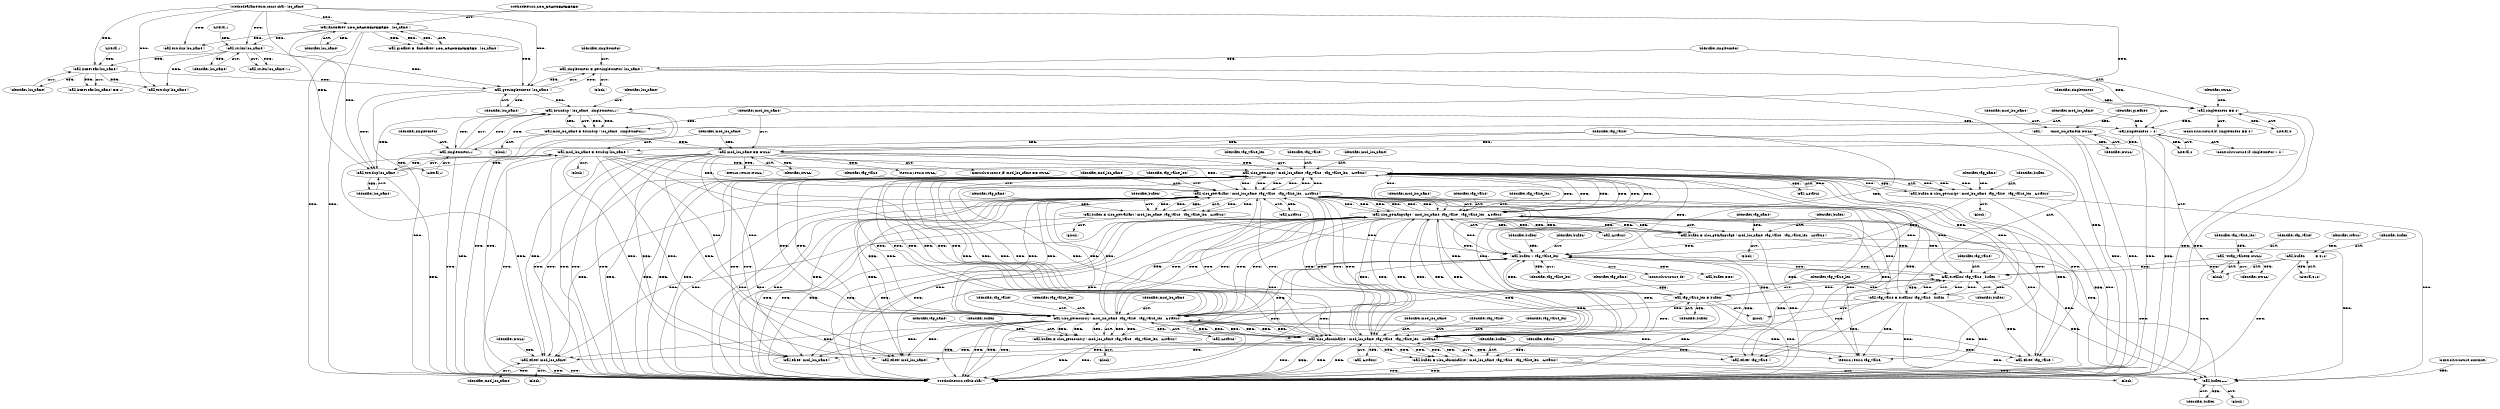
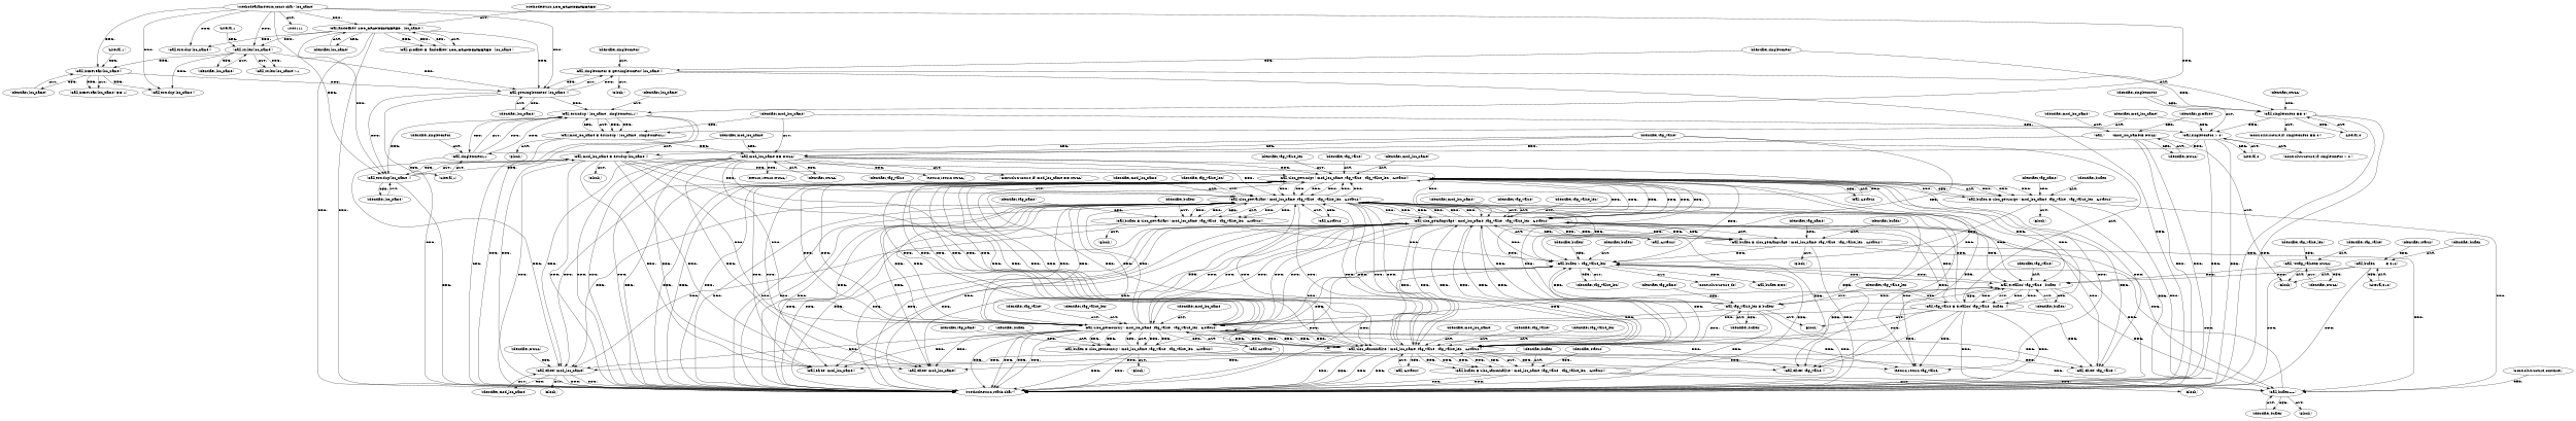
  digraph {
    n1 [label="(Call,efree( mod_loc_name))"]
    n2 [label="(MethodReturn,static char*)"]
    n3 [label="(Block,)"]
    n4 [label="(Identifier,mod_loc_name)"]
    n5 [label="(Call,uloc_getScript ( mod_loc_name ,tag_value , tag_value_len , &status))"]
    n6 [label="(Call,uloc_getVariant ( mod_loc_name ,tag_value , tag_value_len , &status))"]
    n7 [label="(Call,uloc_getLanguage ( mod_loc_name ,tag_value , tag_value_len , &status))"]
    n8 [label="(Call,uloc_getCountry ( mod_loc_name ,tag_value , tag_value_len , &status))"]
    n9 [label="(Call,uloc_canonicalize ( mod_loc_name ,tag_value , tag_value_len , &status))"]
    n10 [label="(Call,erealloc( tag_value , buflen  ))"]
    n11 [label="(Call,buflen > tag_value_len)"]
    n12 [label="(Call,buflen = uloc_getScript ( mod_loc_name ,tag_value , tag_value_len , &status))"]
    n13 [label="(Call,&status)"]
    n14 [label="(Call,efree( mod_loc_name))"]
    n15 [label="(Call,efree( mod_loc_name))"]
    n16 [label="(Call,efree( tag_value ))"]
    n17 [label="(Return,return tag_value;)"]
    n18 [label="(Call,efree( tag_value ))"]
    n19 [label="(Call,buflen = uloc_getVariant ( mod_loc_name ,tag_value , tag_value_len , &status))"]
    n20 [label="(Call,&status)"]
    n21 [label="(Call,buflen = uloc_getLanguage ( mod_loc_name ,tag_value , tag_value_len , &status))"]
    n22 [label="(Call,&status)"]
    n23 [label="(Call,buflen = uloc_getCountry ( mod_loc_name ,tag_value , tag_value_len , &status))"]
    n24 [label="(Call,&status)"]
    n25 [label="(Call,buflen = uloc_canonicalize ( mod_loc_name ,tag_value , tag_value_len , &status))"]
    n26 [label="(Call,&status)"]
    n27 [label="(Call,tag_value = erealloc( tag_value , buflen  ))"]
    n28 [label="(Call,buflen++)"]
    n29 [label="(Call,tag_value_len = buflen)"]
    n30 [label="(Identifier,buflen)"]
    n31 [label="(Identifier,tag_value_len)"]
    n32 [label="(ControlStructure,do)"]
    n33 [label="(Call,buflen ==0)"]
    n34 [label="(Block,)"]
    n35 [label="(Call,mod_loc_name == NULL)"]
    n36 [label="(Return,return NULL;)"]
    n37 [label="(Identifier,NULL)"]
    n38 [label="(Return,return NULL;)"]
    n39 [label="(ControlStructure,if( mod_loc_name == NULL))"]
    n40 [label="(Call,mod_loc_name = estrndup ( loc_name , singletonPos-1))"]
    n41 [label="(Call,estrndup ( loc_name , singletonPos-1))"]
    n42 [label="(Block,)"]
    n43 [label="(Call,singletonPos-1)"]
    n44 [label="(Call,estrdup(loc_name ))"]
    n45 [label="(Literal,1)"]
    n46 [label="(Call,mod_loc_name = estrdup(loc_name ))"]
    n47 [label="(Identifier,loc_name)"]
    n48 [label="(Call,getSingletonPos( loc_name ))"]
    n49 [label="(Call,singletonPos = getSingletonPos( loc_name ))"]
    n50 [label="(Identifier,loc_name)"]
    n51 [label="(Call,singletonPos == 0)"]
    n52 [label="(Block,)"]
    n53 [label="(Call,findOffset( LOC_GRANDFATHERED , loc_name ))"]
    n54 [label="(Call,strlen(loc_name))"]
    n55 [label="(Call,grOffset =  findOffset( LOC_GRANDFATHERED , loc_name ))"]
    n56 [label="(Identifier,loc_name)"]
    n57 [label="(Call,estrdup(loc_name))"]
    n58 [label="(Call,isIDPrefix(loc_name))"]
    n59 [label="(Call,estrdup(loc_name))"]
    n60 [label="(Identifier,loc_name)"]
    n61 [label="(Call,strlen(loc_name)>1)"]
    n62 [label="(MethodParameterIn,const char* loc_name)"]
+   1000111
    n64 [label="(Identifier,loc_name)"]
    n65 [label="(Call,isIDPrefix(loc_name) == 1)"]
    n66 [label="(Call,singletonPos > 0)"]
    n67 [label="(ControlStructure,if( singletonPos > 0 ))"]
    n68 [label="(Literal,0)"]
    n69 [label="(ControlStructure,if( singletonPos == 0))"]
    n70 [label="(Literal,0)"]
    n71 [label="(Call,*       \tmod_loc_name\t= NULL)"]
    n72 [label="(Block,)"]
    n73 [label="(Identifier,NULL)"]
    n74 [label="(Block,)"]
    n75 [label="(Block,)"]
    n76 [label="(Block,)"]
    n77 [label="(Block,)"]
    n78 [label="(Block,)"]
    n79 [label="(Block,)"]
    n80 [label="(Identifier,buflen)"]
    n81 [label="(Block,)"]
    n82 [label="(Identifier,buflen)"]
    n83 [label="(Call,*\t\ttag_value\t= NULL)"]
    n84 [label="(Identifier,NULL)"]
    n85 [label="(Call,buflen          = 512)"]
    n86 [label="(Literal,512)"]
    n87 [label="(Identifier,mod_loc_name)"]
    n88 [label="(Identifier,mod_loc_name)"]
    n89 [label="(Identifier,loc_name)"]
    n90 [label="(Identifier,tag_value)"]
    n91 [label="(Identifier,mod_loc_name)"]
    n92 [label="(Identifier,grOffset)"]
    n93 [label="(Identifier,buflen)"]
    n94 [label="(Identifier,tag_value)"]
    n95 [label="(Identifier,tag_name)"]
    n96 [label="(MethodReturn,LOC_GRANDFATHERED)"]
    n97 [label="(Identifier,mod_loc_name)"]
    n98 [label="(Identifier,mod_loc_name)"]
    n99 [label="(Identifier,status)"]
    n100 [label="(Literal,1)"]
    n101 [label="(Identifier,mod_loc_name)"]
    n102 [label="(Identifier,tag_value)"]
    n103 [label="(Identifier,tag_name)"]
    n104 [label="(Identifier,tag_name)"]
    n105 [label="(Identifier,tag_name)"]
    n106 [label="(Identifier,tag_name)"]
    n107 [label="(Identifier,mod_loc_name)"]
    n108 [label="(Identifier,tag_value)"]
    n109 [label="(Identifier,NULL)"]
    n110 [label="(Identifier,tag_value_len)"]
    n111 [label="(Identifier,buflen)"]
    n112 [label="(Identifier,NULL)"]
    n113 [label="(Identifier,singletonPos)"]
    n114 [label="(Identifier,singletonPos)"]
    n115 [label="(Identifier,mod_loc_name)"]
    n116 [label="(Identifier,buflen)"]
    n117 [label="(Identifier,buflen)"]
    n118 [label="(Identifier,tag_value)"]
    n119 [label="(Identifier,tag_value_len)"]
    n120 [label="(Literal,1)"]
    n121 [label="(Identifier,tag_value_len)"]
    n122 [label="(Identifier,buflen)"]
    n123 [label="(Identifier,tag_value)"]
    n124 [label="(Identifier,mod_loc_name)"]
    n125 [label="(Identifier,buflen)"]
    n126 [label="(Identifier,tag_value_len)"]
    n127 [label="(Identifier,tag_value)"]
    n128 [label="(Identifier,tag_value_len)"]
    n129 [label="(Identifier,tag_value)"]
    n130 [label="(Identifier,singletonPos)"]
    n131 [label="(Identifier,tag_value_len)"]
    n132 [label="(Identifier,buflen)"]
    n133 [label="(Identifier,singletonPos)"]
    n134 [label="(Identifier,tag_value_len)"]
    n135 [label="(ControlStructure,continue;)"]
    n136 [label="(Identifier,buflen)"]
    n137 [label="(Identifier,status)"]
    n1 -> n2 [label="DDG: "]
    n1 -> n2 [label="DDG: "]
    n1 -> n3 [label="AST: "]
    n1 -> n4 [label="CFG: "]
    n4 -> n1 [label="AST: "]
    n5 -> n1 [label="DDG: "]
    n5 -> n2 [label="DDG: "]
    n5 -> n2 [label="DDG: "]
    n5 -> n2 [label="DDG: "]
    n5 -> n2 [label="DDG: "]
    n5 -> n6 [label="DDG: "]
    n5 -> n6 [label="DDG: "]
    n5 -> n6 [label="DDG: "]
    n5 -> n6 [label="DDG: "]
    n5 -> n7 [label="DDG: "]
    n5 -> n7 [label="DDG: "]
    n5 -> n7 [label="DDG: "]
    n5 -> n7 [label="DDG: "]
    n5 -> n8 [label="DDG: "]
    n5 -> n8 [label="DDG: "]
    n5 -> n8 [label="DDG: "]
    n5 -> n8 [label="DDG: "]
    n5 -> n9 [label="DDG: "]
    n5 -> n9 [label="DDG: "]
    n5 -> n9 [label="DDG: "]
    n5 -> n9 [label="DDG: "]
    n5 -> n10 [label="DDG: "]
    n5 -> n11 [label="DDG: "]
    n5 -> n12 [label="AST: "]
    n5 -> n12 [label="DDG: "]
    n5 -> n12 [label="DDG: "]
    n5 -> n12 [label="DDG: "]
    n5 -> n12 [label="DDG: "]
    n5 -> n13 [label="CFG: "]
    n5 -> n14 [label="DDG: "]
    n5 -> n15 [label="DDG: "]
    n5 -> n16 [label="DDG: "]
    n5 -> n17 [label="DDG: "]
    n5 -> n18 [label="DDG: "]
    n6 -> n1 [label="DDG: "]
    n6 -> n2 [label="DDG: "]
    n6 -> n2 [label="DDG: "]
    n6 -> n2 [label="DDG: "]
    n6 -> n2 [label="DDG: "]
    n6 -> n5 [label="DDG: "]
    n6 -> n5 [label="DDG: "]
    n6 -> n7 [label="DDG: "]
    n6 -> n7 [label="DDG: "]
    n6 -> n8 [label="DDG: "]
    n6 -> n8 [label="DDG: "]
    n6 -> n9 [label="DDG: "]
    n6 -> n9 [label="DDG: "]
    n6 -> n9 [label="DDG: "]
    n6 -> n9 [label="DDG: "]
    n6 -> n10 [label="DDG: "]
    n6 -> n11 [label="DDG: "]
    n6 -> n14 [label="DDG: "]
    n6 -> n15 [label="DDG: "]
    n6 -> n16 [label="DDG: "]
    n6 -> n17 [label="DDG: "]
    n6 -> n18 [label="DDG: "]
    n6 -> n19 [label="AST: "]
    n6 -> n19 [label="DDG: "]
    n6 -> n19 [label="DDG: "]
    n6 -> n19 [label="DDG: "]
    n6 -> n19 [label="DDG: "]
    n6 -> n20 [label="CFG: "]
    n7 -> n1 [label="DDG: "]
    n7 -> n2 [label="DDG: "]
    n7 -> n2 [label="DDG: "]
    n7 -> n2 [label="DDG: "]
    n7 -> n2 [label="DDG: "]
    n7 -> n5 [label="DDG: "]
    n7 -> n5 [label="DDG: "]
    n7 -> n6 [label="DDG: "]
    n7 -> n6 [label="DDG: "]
    n7 -> n6 [label="DDG: "]
    n7 -> n6 [label="DDG: "]
    n7 -> n8 [label="DDG: "]
    n7 -> n8 [label="DDG: "]
    n7 -> n8 [label="DDG: "]
    n7 -> n8 [label="DDG: "]
    n7 -> n9 [label="DDG: "]
    n7 -> n9 [label="DDG: "]
    n7 -> n9 [label="DDG: "]
    n7 -> n9 [label="DDG: "]
    n7 -> n10 [label="DDG: "]
    n7 -> n11 [label="DDG: "]
    n7 -> n14 [label="DDG: "]
    n7 -> n15 [label="DDG: "]
    n7 -> n16 [label="DDG: "]
    n7 -> n17 [label="DDG: "]
    n7 -> n18 [label="DDG: "]
    n7 -> n21 [label="AST: "]
    n7 -> n21 [label="DDG: "]
    n7 -> n21 [label="DDG: "]
    n7 -> n21 [label="DDG: "]
    n7 -> n21 [label="DDG: "]
    n7 -> n22 [label="CFG: "]
    n8 -> n1 [label="DDG: "]
    n8 -> n2 [label="DDG: "]
    n8 -> n2 [label="DDG: "]
    n8 -> n2 [label="DDG: "]
    n8 -> n2 [label="DDG: "]
    n8 -> n5 [label="DDG: "]
    n8 -> n5 [label="DDG: "]
    n8 -> n6 [label="DDG: "]
    n8 -> n6 [label="DDG: "]
    n8 -> n6 [label="DDG: "]
    n8 -> n6 [label="DDG: "]
    n8 -> n7 [label="DDG: "]
    n8 -> n7 [label="DDG: "]
    n8 -> n9 [label="DDG: "]
    n8 -> n9 [label="DDG: "]
    n8 -> n9 [label="DDG: "]
    n8 -> n9 [label="DDG: "]
    n8 -> n10 [label="DDG: "]
    n8 -> n11 [label="DDG: "]
    n8 -> n14 [label="DDG: "]
    n8 -> n15 [label="DDG: "]
    n8 -> n16 [label="DDG: "]
    n8 -> n17 [label="DDG: "]
    n8 -> n18 [label="DDG: "]
    n8 -> n23 [label="AST: "]
    n8 -> n23 [label="DDG: "]
    n8 -> n23 [label="DDG: "]
    n8 -> n23 [label="DDG: "]
    n8 -> n23 [label="DDG: "]
    n8 -> n24 [label="CFG: "]
    n9 -> n1 [label="DDG: "]
    n9 -> n2 [label="DDG: "]
    n9 -> n2 [label="DDG: "]
    n9 -> n2 [label="DDG: "]
    n9 -> n2 [label="DDG: "]
    n9 -> n5 [label="DDG: "]
    n9 -> n5 [label="DDG: "]
    n9 -> n6 [label="DDG: "]
    n9 -> n6 [label="DDG: "]
    n9 -> n7 [label="DDG: "]
    n9 -> n7 [label="DDG: "]
    n9 -> n8 [label="DDG: "]
    n9 -> n8 [label="DDG: "]
    n9 -> n10 [label="DDG: "]
    n9 -> n11 [label="DDG: "]
    n9 -> n14 [label="DDG: "]
    n9 -> n15 [label="DDG: "]
    n9 -> n16 [label="DDG: "]
    n9 -> n17 [label="DDG: "]
    n9 -> n18 [label="DDG: "]
    n9 -> n25 [label="AST: "]
    n9 -> n25 [label="DDG: "]
    n9 -> n25 [label="DDG: "]
    n9 -> n25 [label="DDG: "]
    n9 -> n25 [label="DDG: "]
    n9 -> n26 [label="CFG: "]
    n10 -> n11 [label="DDG: "]
    n10 -> n27 [label="AST: "]
    n10 -> n27 [label="DDG: "]
    n10 -> n27 [label="DDG: "]
    n10 -> n28 [label="DDG: "]
    n10 -> n29 [label="DDG: "]
    n10 -> n30 [label="CFG: "]
    n11 -> n2 [label="DDG: "]
    n11 -> n2 [label="DDG: "]
    n11 -> n10 [label="DDG: "]
    n11 -> n31 [label="CFG: "]
    n11 -> n32 [label="AST: "]
    n11 -> n33 [label="DDG: "]
    n12 -> n2 [label="DDG: "]
    n12 -> n2 [label="DDG: "]
    n12 -> n5 [label="CFG: "]
    n12 -> n11 [label="DDG: "]
    n12 -> n28 [label="DDG: "]
    n12 -> n34 [label="AST: "]
    n13 -> n5 [label="AST: "]
    n19 -> n2 [label="DDG: "]
    n19 -> n2 [label="DDG: "]
    n19 -> n6 [label="CFG: "]
    n19 -> n11 [label="DDG: "]
    n19 -> n28 [label="DDG: "]
    n19 -> n74 [label="AST: "]
    n20 -> n6 [label="AST: "]
    n21 -> n2 [label="DDG: "]
    n21 -> n2 [label="DDG: "]
    n21 -> n7 [label="CFG: "]
    n21 -> n11 [label="DDG: "]
    n21 -> n28 [label="DDG: "]
    n21 -> n76 [label="AST: "]
    n22 -> n7 [label="AST: "]
    n23 -> n2 [label="DDG: "]
    n23 -> n2 [label="DDG: "]
    n23 -> n8 [label="CFG: "]
    n23 -> n11 [label="DDG: "]
    n23 -> n28 [label="DDG: "]
    n23 -> n77 [label="AST: "]
    n24 -> n8 [label="AST: "]
    n25 -> n2 [label="DDG: "]
    n25 -> n2 [label="DDG: "]
    n25 -> n9 [label="CFG: "]
    n25 -> n11 [label="DDG: "]
    n25 -> n28 [label="DDG: "]
    n25 -> n78 [label="AST: "]
    n26 -> n9 [label="AST: "]
    n27 -> n2 [label="DDG: "]
    n27 -> n2 [label="DDG: "]
    n27 -> n5 [label="DDG: "]
    n27 -> n6 [label="DDG: "]
    n27 -> n7 [label="DDG: "]
    n27 -> n8 [label="DDG: "]
    n27 -> n9 [label="DDG: "]
    n27 -> n10 [label="CFG: "]
    n27 -> n10 [label="DDG: "]
    n27 -> n16 [label="DDG: "]
    n27 -> n17 [label="DDG: "]
    n27 -> n18 [label="DDG: "]
    n27 -> n79 [label="AST: "]
    n28 -> n11 [label="DDG: "]
    n28 -> n80 [label="CFG: "]
    n28 -> n81 [label="AST: "]
    n29 -> n2 [label="DDG: "]
    n29 -> n2 [label="DDG: "]
    n29 -> n5 [label="DDG: "]
    n29 -> n6 [label="DDG: "]
    n29 -> n7 [label="DDG: "]
    n29 -> n8 [label="DDG: "]
    n29 -> n9 [label="DDG: "]
    n29 -> n11 [label="DDG: "]
    n29 -> n79 [label="AST: "]
    n29 -> n82 [label="CFG: "]
    n30 -> n10 [label="AST: "]
    n31 -> n11 [label="AST: "]
    n35 -> n1 [label="DDG: "]
    n35 -> n2 [label="DDG: "]
    n35 -> n2 [label="DDG: "]
    n35 -> n2 [label="DDG: "]
    n35 -> n5 [label="DDG: "]
    n35 -> n6 [label="DDG: "]
    n35 -> n7 [label="DDG: "]
    n35 -> n8 [label="DDG: "]
    n35 -> n9 [label="DDG: "]
    n35 -> n14 [label="DDG: "]
    n35 -> n15 [label="DDG: "]
    n35 -> n36 [label="DDG: "]
    n35 -> n37 [label="CFG: "]
    n35 -> n38 [label="DDG: "]
    n35 -> n39 [label="AST: "]
    n37 -> n35 [label="AST: "]
    n40 -> n2 [label="CFG: "]
    n40 -> n35 [label="DDG: "]
    n40 -> n41 [label="CFG: "]
    n40 -> n42 [label="AST: "]
    n41 -> n2 [label="DDG: "]
    n41 -> n2 [label="DDG: "]
    n41 -> n40 [label="AST: "]
    n41 -> n40 [label="DDG: "]
    n41 -> n40 [label="DDG: "]
    n41 -> n43 [label="CFG: "]
    n41 -> n44 [label="DDG: "]
-   n43 -> n2 [label="DDG: "]
    n43 -> n41 [label="AST: "]
    n43 -> n41 [label="DDG: "]
    n43 -> n41 [label="DDG: "]
    n43 -> n45 [label="CFG: "]
    n44 -> n2 [label="DDG: "]
    n44 -> n46 [label="AST: "]
    n44 -> n46 [label="DDG: "]
    n44 -> n47 [label="CFG: "]
    n45 -> n43 [label="AST: "]
    n46 -> n1 [label="DDG: "]
    n46 -> n2 [label="DDG: "]
    n46 -> n2 [label="DDG: "]
    n46 -> n5 [label="DDG: "]
    n46 -> n6 [label="DDG: "]
    n46 -> n7 [label="DDG: "]
    n46 -> n8 [label="DDG: "]
    n46 -> n9 [label="DDG: "]
    n46 -> n14 [label="DDG: "]
    n46 -> n15 [label="DDG: "]
    n46 -> n44 [label="CFG: "]
    n46 -> n75 [label="AST: "]
    n47 -> n44 [label="AST: "]
    n48 -> n2 [label="DDG: "]
    n48 -> n41 [label="DDG: "]
    n48 -> n44 [label="DDG: "]
    n48 -> n49 [label="AST: "]
    n48 -> n49 [label="DDG: "]
    n48 -> n50 [label="CFG: "]
    n49 -> n2 [label="DDG: "]
    n49 -> n48 [label="CFG: "]
    n49 -> n51 [label="DDG: "]
    n49 -> n52 [label="AST: "]
    n50 -> n48 [label="AST: "]
    n51 -> n2 [label="DDG: "]
    n51 -> n2 [label="DDG: "]
    n51 -> n66 [label="DDG: "]
    n51 -> n69 [label="AST: "]
    n51 -> n70 [label="CFG: "]
    n53 -> n2 [label="DDG: "]
    n53 -> n2 [label="DDG: "]
    n53 -> n44 [label="DDG: "]
    n53 -> n48 [label="DDG: "]
    n53 -> n54 [label="DDG: "]
    n53 -> n55 [label="AST: "]
    n53 -> n55 [label="DDG: "]
    n53 -> n55 [label="DDG: "]
    n53 -> n56 [label="CFG: "]
    n53 -> n57 [label="DDG: "]
    n54 -> n48 [label="DDG: "]
    n54 -> n58 [label="DDG: "]
    n54 -> n59 [label="DDG: "]
    n54 -> n60 [label="CFG: "]
    n54 -> n61 [label="AST: "]
    n54 -> n61 [label="DDG: "]
    n55 -> n53 [label="CFG: "]
    n56 -> n53 [label="AST: "]
    n58 -> n48 [label="DDG: "]
    n58 -> n59 [label="DDG: "]
    n58 -> n64 [label="CFG: "]
    n58 -> n65 [label="AST: "]
    n58 -> n65 [label="DDG: "]
    n60 -> n54 [label="AST: "]
    n62 -> n41 [label="DDG: "]
    n62 -> n44 [label="DDG: "]
    n62 -> n48 [label="DDG: "]
    n62 -> n53 [label="DDG: "]
    n62 -> n54 [label="DDG: "]
    n62 -> n57 [label="DDG: "]
    n62 -> n58 [label="DDG: "]
    n62 -> n59 [label="DDG: "]
+   n62 -> 1000111 [label="AST: "]
    n64 -> n58 [label="AST: "]
    n66 -> n2 [label="DDG: "]
    n66 -> n2 [label="DDG: "]
    n66 -> n43 [label="DDG: "]
    n66 -> n67 [label="AST: "]
    n66 -> n68 [label="CFG: "]
    n68 -> n66 [label="AST: "]
    n70 -> n51 [label="AST: "]
    n71 -> n2 [label="DDG: "]
    n71 -> n2 [label="DDG: "]
    n71 -> n35 [label="DDG: "]
    n71 -> n72 [label="AST: "]
    n71 -> n73 [label="CFG: "]
    n73 -> n71 [label="AST: "]
    n80 -> n28 [label="AST: "]
    n82 -> n29 [label="AST: "]
    n83 -> n2 [label="DDG: "]
    n83 -> n10 [label="DDG: "]
    n83 -> n72 [label="AST: "]
    n83 -> n84 [label="CFG: "]
    n84 -> n83 [label="AST: "]
    n85 -> n2 [label="DDG: "]
    n85 -> n10 [label="DDG: "]
    n85 -> n72 [label="AST: "]
    n85 -> n86 [label="CFG: "]
    n86 -> n85 [label="AST: "]
    n87 -> n71 [label="AST: "]
    n88 -> n35 [label="CFG: "]
    n88 -> n46 [label="AST: "]
    n89 -> n41 [label="AST: "]
    n90 -> n5 [label="AST: "]
    n91 -> n9 [label="AST: "]
    n92 -> n71 [label="CFG: "]
    n93 -> n11 [label="CFG: "]
    n94 -> n9 [label="AST: "]
    n95 -> n12 [label="CFG: "]
    n96 -> n53 [label="AST: "]
    n97 -> n7 [label="AST: "]
    n98 -> n8 [label="AST: "]
    n99 -> n85 [label="CFG: "]
    n100 -> n58 [label="CFG: "]
    n101 -> n5 [label="AST: "]
    n102 -> n83 [label="AST: "]
    n103 -> n19 [label="CFG: "]
    n104 -> n29 [label="CFG: "]
    n105 -> n23 [label="CFG: "]
    n106 -> n21 [label="CFG: "]
    n107 -> n6 [label="AST: "]
    n108 -> n10 [label="AST: "]
    n109 -> n51 [label="CFG: "]
    n110 -> n6 [label="AST: "]
    n111 -> n11 [label="AST: "]
    n112 -> n1 [label="CFG: "]
    n113 -> n49 [label="CFG: "]
    n113 -> n51 [label="AST: "]
    n114 -> n43 [label="AST: "]
    n115 -> n35 [label="AST: "]
    n115 -> n40 [label="CFG: "]
    n115 -> n66 [label="CFG: "]
    n116 -> n19 [label="AST: "]
    n117 -> n23 [label="AST: "]
    n118 -> n7 [label="AST: "]
    n119 -> n83 [label="CFG: "]
    n120 -> n54 [label="CFG: "]
    n121 -> n7 [label="AST: "]
    n122 -> n21 [label="AST: "]
    n123 -> n11 [label="CFG: "]
    n123 -> n27 [label="AST: "]
    n123 -> n35 [label="CFG: "]
    n123 -> n46 [label="CFG: "]
    n124 -> n40 [label="AST: "]
    n124 -> n66 [label="CFG: "]
    n125 -> n85 [label="AST: "]
    n126 -> n5 [label="AST: "]
    n127 -> n6 [label="AST: "]
    n128 -> n9 [label="AST: "]
    n129 -> n8 [label="AST: "]
    n130 -> n51 [label="CFG: "]
    n130 -> n66 [label="AST: "]
    n131 -> n8 [label="AST: "]
    n132 -> n12 [label="AST: "]
    n133 -> n49 [label="AST: "]
    n134 -> n27 [label="CFG: "]
    n134 -> n29 [label="AST: "]
    n135 -> n28 [label="CFG: "]
    n136 -> n25 [label="AST: "]
    n137 -> n25 [label="CFG: "]
  }
